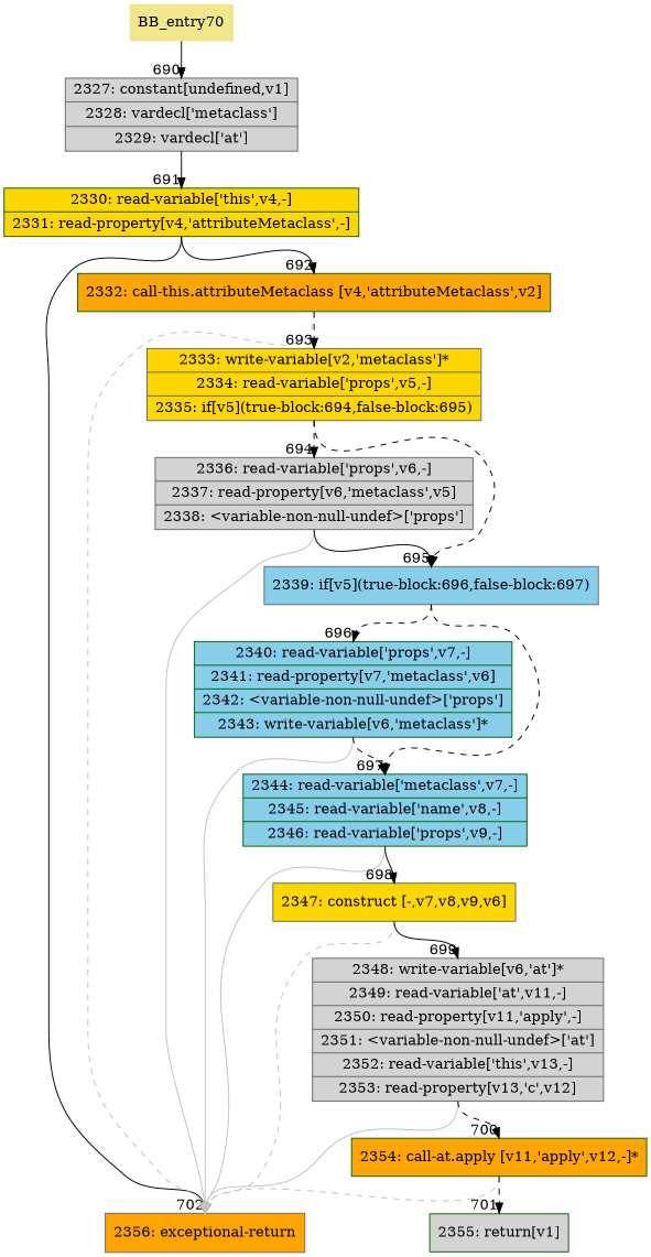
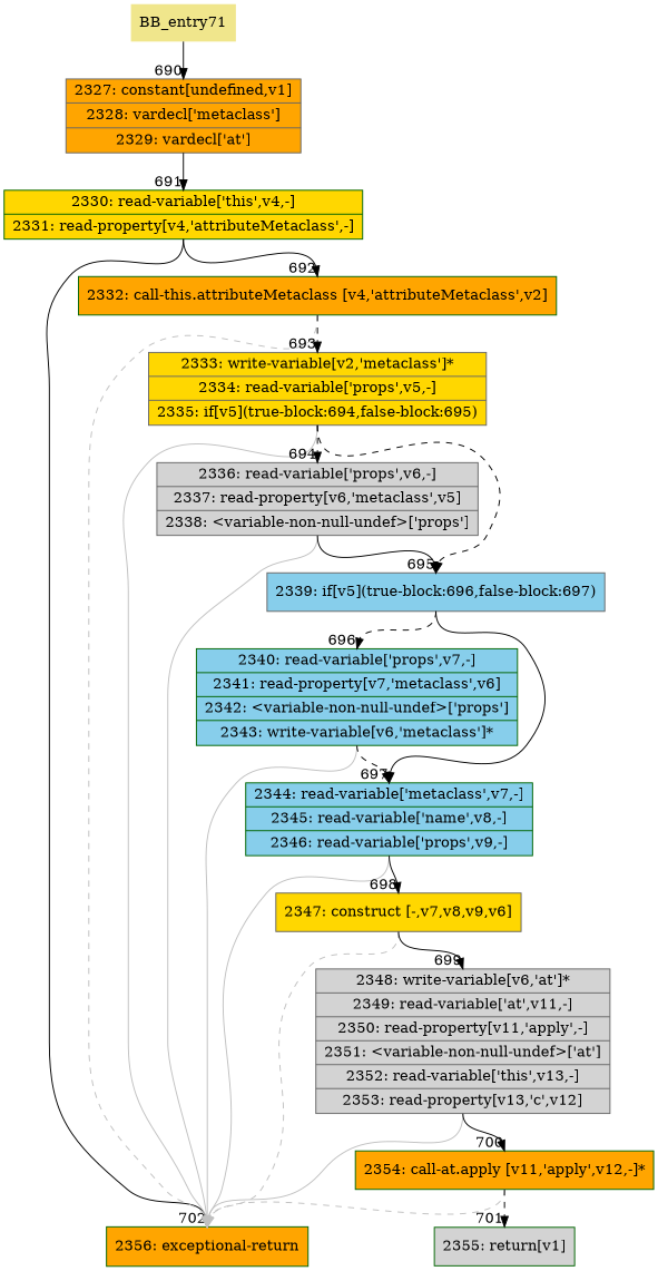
  digraph {
    rankdir=TD
    node [color=darkgreen fillcolor=orange shape=record style=filled]
    edge [headport=n style=solid tailport=s]
-   BB_entry70 [fillcolor=khaki shape=none]
-   n2 [color=gray40 fillcolor=lightgrey label="{2327: constant[undefined,v1]|2328: vardecl['metaclass']|2329: vardecl['at']}"]
+   BB_entry70 [fillcolor=khaki shape=none label=BB_entry71]
+   n2 [color=gray40 label="{2327: constant[undefined,v1]|2328: vardecl['metaclass']|2329: vardecl['at']}"]
    n3 [fillcolor=gold label="{2330: read-variable['this',v4,-]|2331: read-property[v4,'attributeMetaclass',-]}"]
    n4 [label="{2332: call-this.attributeMetaclass [v4,'attributeMetaclass',v2]}"]
-   n5 [color=gray40 label="{2356: exceptional-return}"]
+   n5 [label="{2356: exceptional-return}"]
    n6 [color=gray40 fillcolor=gold label="{2333: write-variable[v2,'metaclass']*|2334: read-variable['props',v5,-]|2335: if[v5](true-block:694,false-block:695)}"]
    n7 [color=gray40 fillcolor=skyblue label="{2339: if[v5](true-block:696,false-block:697)}"]
    n8 [color=gray40 fillcolor=lightgrey label="{2336: read-variable['props',v6,-]|2337: read-property[v6,'metaclass',v5]|2338: \<variable-non-null-undef\>['props']}"]
    n9 [fillcolor=skyblue label="{2340: read-variable['props',v7,-]|2341: read-property[v7,'metaclass',v6]|2342: \<variable-non-null-undef\>['props']|2343: write-variable[v6,'metaclass']*}"]
    n10 [fillcolor=skyblue label="{2344: read-variable['metaclass',v7,-]|2345: read-variable['name',v8,-]|2346: read-variable['props',v9,-]}"]
    n11 [color=gray40 fillcolor=gold label="{2347: construct [-,v7,v8,v9,v6]}"]
    n12 [color=gray40 fillcolor=lightgrey label="{2348: write-variable[v6,'at']*|2349: read-variable['at',v11,-]|2350: read-property[v11,'apply',-]|2351: \<variable-non-null-undef\>['at']|2352: read-variable['this',v13,-]|2353: read-property[v13,'c',v12]}"]
    n13 [label="{2354: call-at.apply [v11,'apply',v12,-]*}"]
    n14 [fillcolor=lightgrey label="{2355: return[v1]}"]
    BB_entry70 -> n2 [headlabel="    690"]
    n2 -> n3 [headlabel="      691"]
    n3 -> n4 [headlabel="      692"]
    n3 -> n5 [color=black headlabel="      702"]
    n4 -> n5 [color=gray style=dashed]
    n4 -> n6 [headlabel="      693" style=dashed]
+   n6 -> n5 [color=gray]
    n6 -> n7 [headlabel="      695" style=dashed]
    n6 -> n8 [headlabel="      694" style=dashed]
    n7 -> n9 [headlabel="      696" style=dashed]
-   n7 -> n10 [headlabel="      697" style=dashed]
+   n7 -> n10 [headlabel="      697"]
    n8 -> n5 [color=gray]
    n8 -> n7
    n9 -> n5 [color=gray]
    n9 -> n10 [style=dashed]
    n10 -> n5 [color=gray]
    n10 -> n11 [headlabel="      698"]
    n11 -> n5 [color=gray style=dashed]
    n11 -> n12 [headlabel="      699"]
    n12 -> n5 [color=gray]
-   n12 -> n13 [headlabel="      700" style=dashed]
+   n12 -> n13 [headlabel="      700"]
    n13 -> n5 [color=gray style=dashed]
    n13 -> n14 [headlabel="      701" style=dashed]
  }
